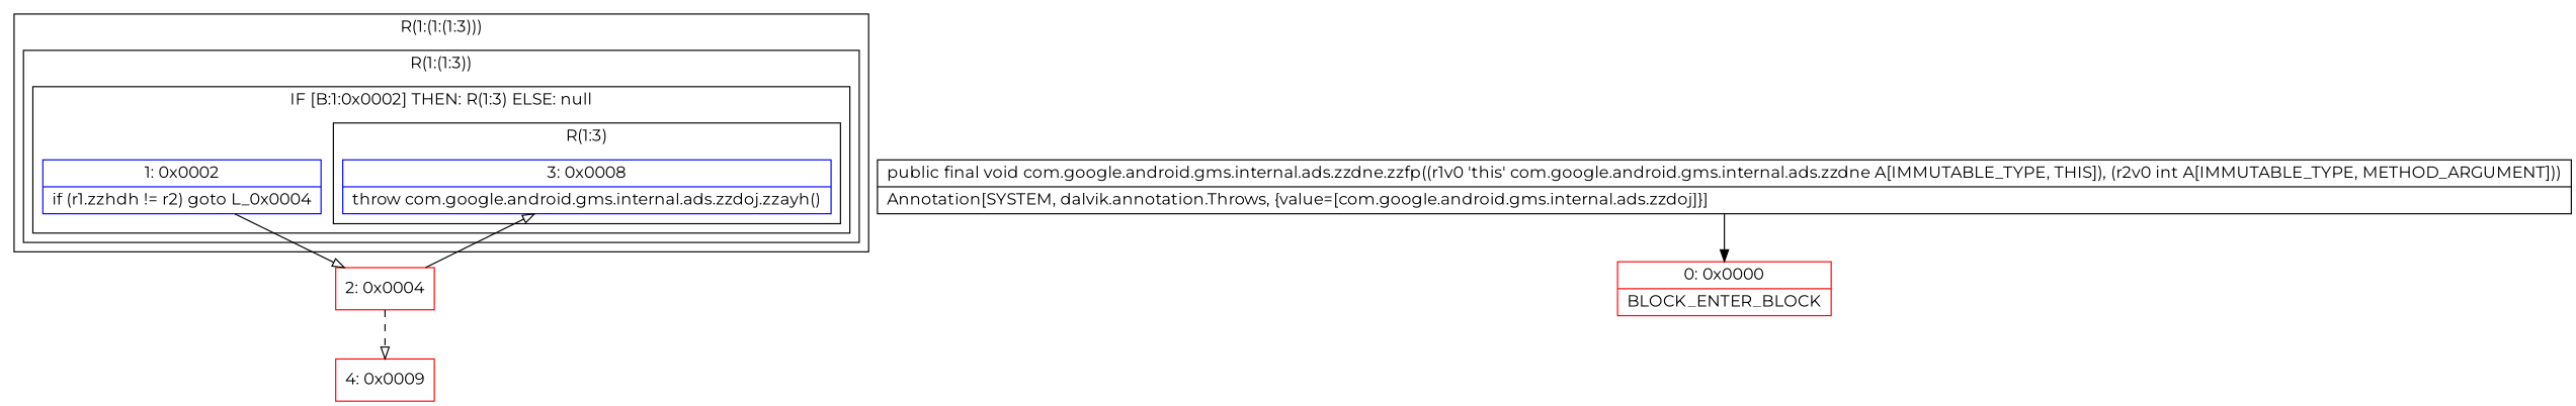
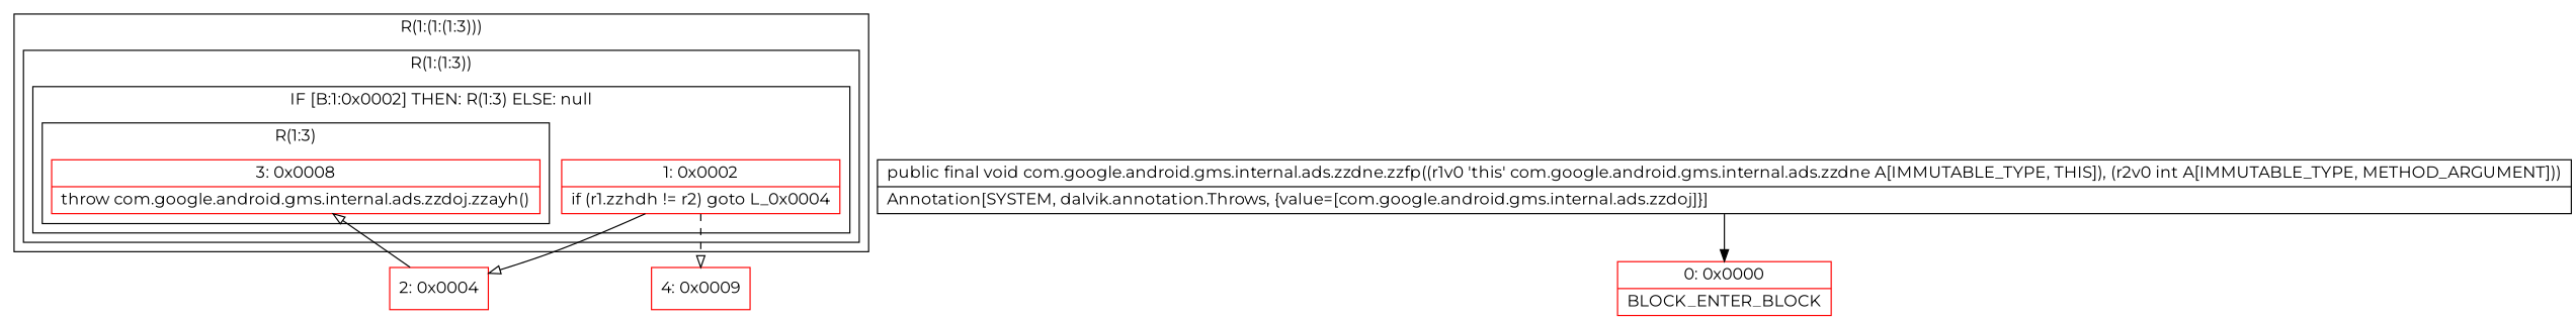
  digraph {
    fontname=Montserrat
    node [color=red fontname=Montserrat shape=record]
    edge [arrowhead=onormal fontname=Montserrat]
-   n1 [color=blue label="{3\:\ 0x0008|throw com.google.android.gms.internal.ads.zzdoj.zzayh()\l}"]
-   n2 [color=blue label="{1\:\ 0x0002|if (r1.zzhdh != r2) goto L_0x0004\l}"]
+   n1 [label="{3\:\ 0x0008|throw com.google.android.gms.internal.ads.zzdoj.zzayh()\l}"]
+   n2 [label="{1\:\ 0x0002|if (r1.zzhdh != r2) goto L_0x0004\l}"]
    n3 [label="{2\:\ 0x0004}"]
    n4 [label="{4\:\ 0x0009}"]
    n5 [label="{0\:\ 0x0000|BLOCK_ENTER_BLOCK\l}"]
    n6 [label="{public final void com.google.android.gms.internal.ads.zzdne.zzfp((r1v0 'this' com.google.android.gms.internal.ads.zzdne A[IMMUTABLE_TYPE, THIS]), (r2v0 int A[IMMUTABLE_TYPE, METHOD_ARGUMENT]))  | Annotation[SYSTEM, dalvik.annotation.Throws, \{value=[com.google.android.gms.internal.ads.zzdoj]\}]\l}" color=""]
    subgraph cluster_1 {
      label="R(1:(1:(1:3)))"
      subgraph cluster_2 {
        label="R(1:(1:3))"
        subgraph cluster_3 {
          label="IF [B:1:0x0002] THEN: R(1:3) ELSE: null"
          n2
          subgraph cluster_4 {
            label="R(1:3)"
            n1
          }
        }
      }
    }
    n2 -> n3
-   n3 -> n4 [style=dashed]
+   n2 -> n4 [style=dashed]
    n3 -> n1
    n6 -> n5 [arrowhead=normal]
  }
